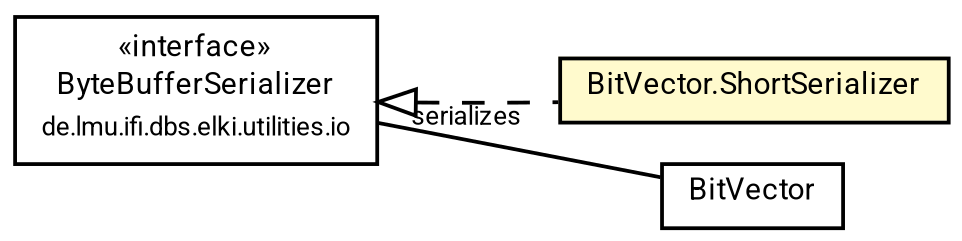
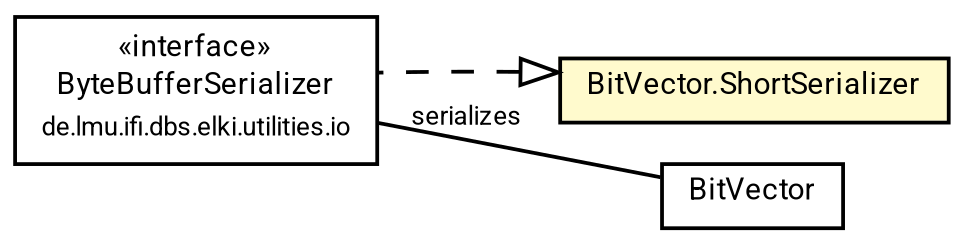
  digraph {
    nodesep=0.15
    rankdir=LR
    ranksep=0.25
    node [fontcolor=black fontname=Roboto fontsize=8 margin=0 shape=plaintext]
    edge [color=black fontname=Roboto fontsize=7 labelfontname=Roboto labelfontsize=7]
    n1 [height=0 label=<<table title="de.lmu.ifi.dbs.elki.data.BitVector" border="0" cellborder="1" cellspacing="0" cellpadding="2" href="BitVector.html" target="_parent"> 		<tr><td><table border="0" cellspacing="0" cellpadding="1"> 		<tr><td align="center" balign="center"> <font face="Roboto">BitVector</font> </td></tr> 		</table></td></tr> 		</table>> width=0]
    n2 [height=0 label=<<table title="de.lmu.ifi.dbs.elki.data.BitVector.ShortSerializer" border="0" cellborder="1" cellspacing="0" cellpadding="2" bgcolor="lemonChiffon" href="BitVector.ShortSerializer.html" target="_parent"> 		<tr><td><table border="0" cellspacing="0" cellpadding="1"> 		<tr><td align="center" balign="center"> <font face="Roboto">BitVector.ShortSerializer</font> </td></tr> 		</table></td></tr> 		</table>> width=0]
    n3 [height=0 label=<<table title="de.lmu.ifi.dbs.elki.utilities.io.ByteBufferSerializer" border="0" cellborder="1" cellspacing="0" cellpadding="2" href="../utilities/io/ByteBufferSerializer.html" target="_parent"> 		<tr><td><table border="0" cellspacing="0" cellpadding="1"> 		<tr><td align="center" balign="center"> &#171;interface&#187; </td></tr> 		<tr><td align="center" balign="center"> <font face="Roboto">ByteBufferSerializer</font> </td></tr> 		<tr><td align="center" balign="center"> <font face="Roboto" point-size="7.0">de.lmu.ifi.dbs.elki.utilities.io</font> </td></tr> 		</table></td></tr> 		</table>> width=0]
    n3 -> n1 [arrowhead=none label=serializes weight=2]
-   n3 -> n2 [arrowtail=empty dir=back style=dashed weight=9]
+   n2 -> n3 [arrowtail=empty dir=back style=dashed weight=9]
  }
